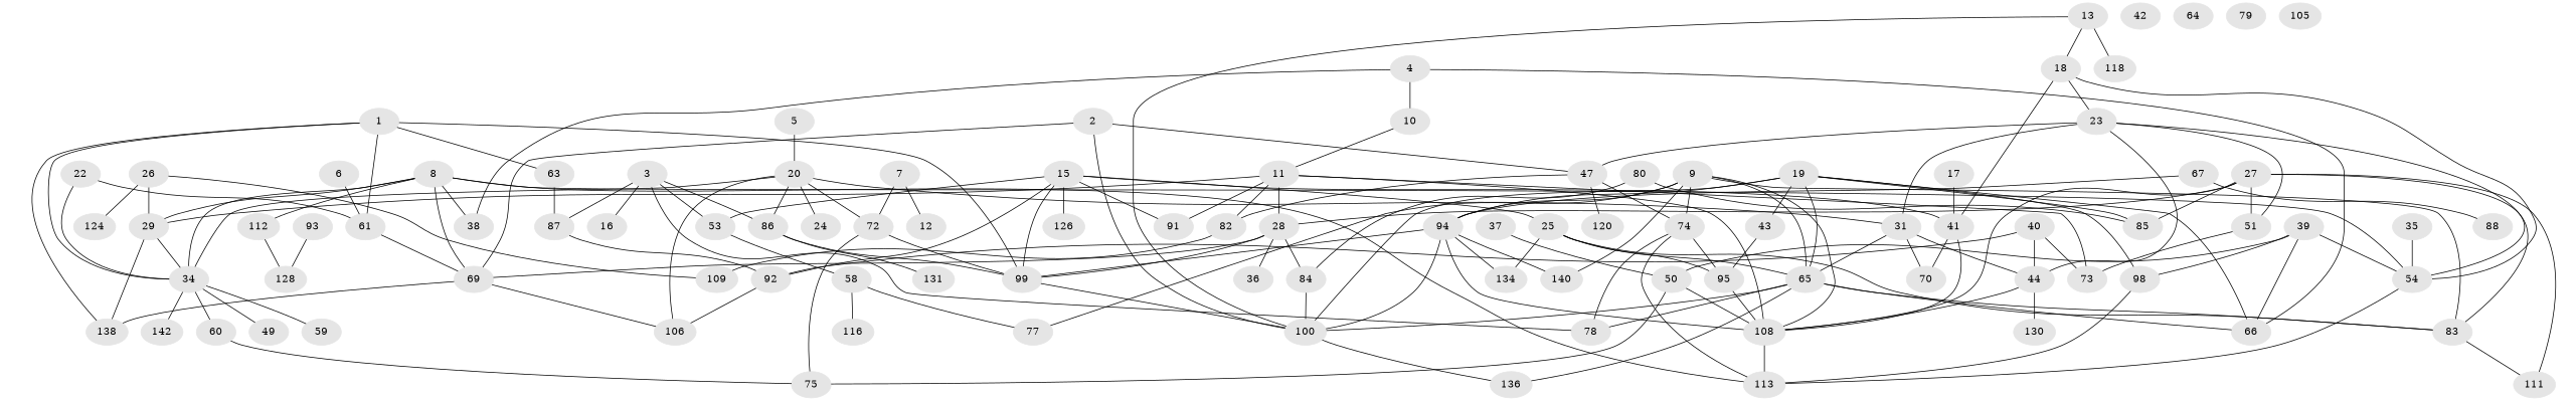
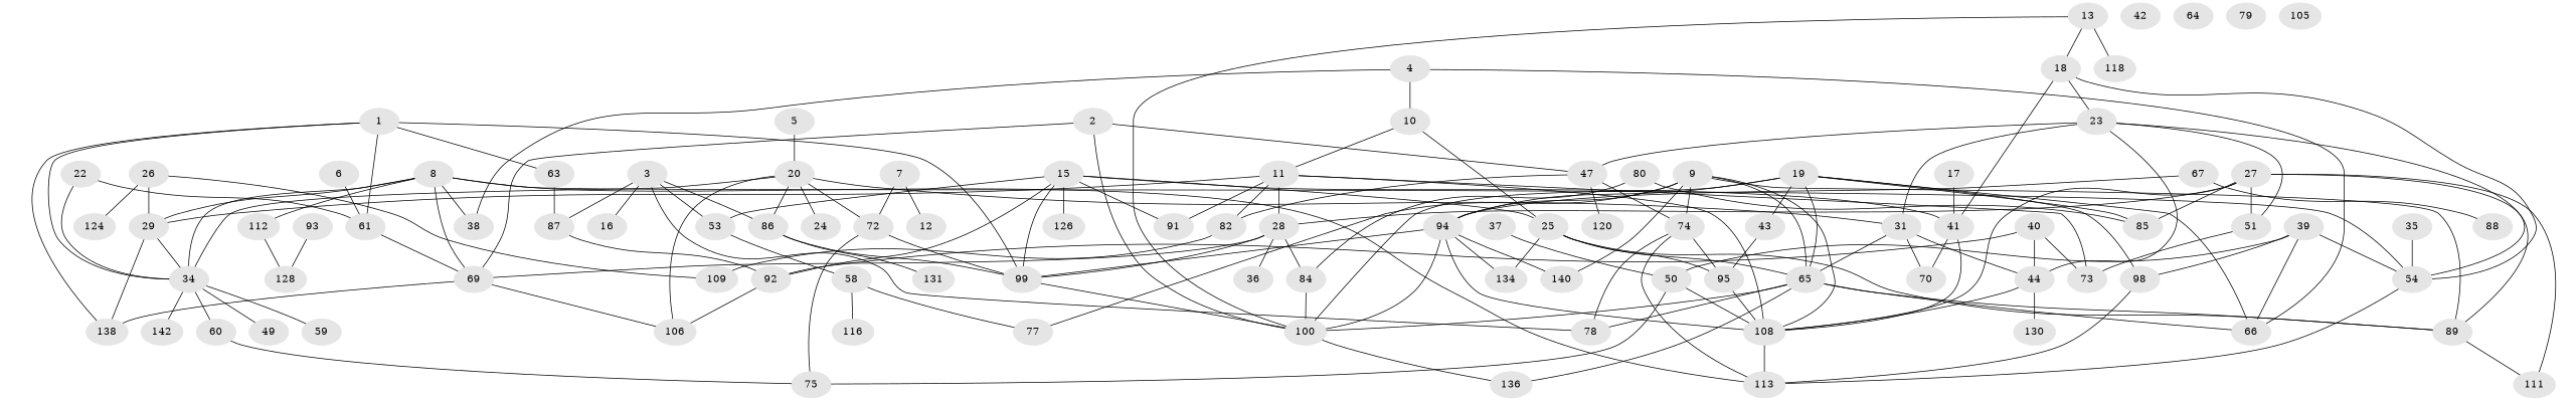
  graph {
    node [color=gray90 style=filled]
    1 [super="+56"]
    34 [super="+55"]
    61
    63
    99 [super="+123"]
    138
    49
    59 [super="+133"]
    60
    142
    69 [super="+76"]
    87
    100 [super="+137"]
    2 [super="+14"]
    47 [super="+143"]
    74 [super="+115"]
    82
    120
    106
    136
    3 [super="+103"]
    16
    53
    78 [super="+121"]
    86
    58 [super="+102"]
    131
    92 [super="+139"]
    4 [super="+132"]
    10 [super="+119"]
    38
    66 [super="+71"]
    11 [super="+30"]
    25 [super="+46"]
    20 [super="+33"]
    72 [super="+96"]
    24
    31 [super="+107"]
    5
    6
    7
    12
    75
    8 [super="+21"]
    29
    54 [super="+104"]
    112
    113
    128
    9 [super="+114"]
    65 [super="+141"]
    77
-   83 [super="+90"]
+   83 [super="+90" label=89]
    94 [super="+101"]
    108 [super="+125"]
    140
    95
    111
    134
    28 [super="+127"]
    73
    91
    36
    84 [super="+110"]
    109 [super="+129"]
    13 [super="+32"]
    18
    118
    41 [super="+97"]
    23 [super="+135"]
    15 [super="+62"]
    126
    70 [super="+117"]
    17
    44 [super="+52"]
    51
    19 [super="+35"]
    43 [super="+89"]
    85
    98
    22
    130
    26 [super="+57"]
    124
    27 [super="+48"]
    50 [super="+81"]
    37
    39
    40 [super="+68"]
    42
    n91 [label=35]
    116 [super="+122"]
    64
    67
    88
    79
    80
    93
    105
    1 -- 34
    1 -- 61
    1 -- 63
    1 -- 99
    1 -- 138
    34 -- 49
    34 -- 59
    34 -- 60
    34 -- 142
    61 -- 69
    63 -- 87
    99 -- 100
    60 -- 75
    69 -- 138
    69 -- 106
    87 -- 92
    100 -- 136
    2 -- 69
    2 -- 100
    2 -- 47
    47 -- 74
    47 -- 82
    47 -- 120
    74 -- 78
    74 -- 113
    74 -- 95
    82 -- 109
    3 -- 87
    3 -- 16
    3 -- 53
    3 -- 78
    3 -- 86
    53 -- 58
    86 -- 99
    86 -- 131
    58 -- 77
    58 -- 116
    92 -- 106
    4 -- 10
    4 -- 38
    4 -- 66
    10 -- 11
+   10 -- 25
    11 -- 82
    11 -- 29
    11 -- 108
    11 -- 28
    11 -- 73
    11 -- 91
    25 -- 65
    25 -- 83
    25 -- 95
    25 -- 134
    20 -- 34
    20 -- 106
    20 -- 86
    20 -- 72
    20 -- 24
    20 -- 31
    72 -- 99
    72 -- 75
    31 -- 65
    31 -- 70
    31 -- 44
    5 -- 20
    6 -- 61
    7 -- 72
    7 -- 12
    8 -- 34
    8 -- 69
    8 -- 38
    8 -- 29
    8 -- 54
    8 -- 112
    8 -- 113
    29 -- 34
    29 -- 138
    54 -- 113
    112 -- 128
    9 -- 74
    9 -- 65
    9 -- 77
    9 -- 83
    9 -- 94
    9 -- 108
    9 -- 140
    65 -- 100
    65 -- 136
    65 -- 78
    65 -- 66
    65 -- 83
    83 -- 111
    94 -- 99
    94 -- 100
    94 -- 108
    94 -- 140
    94 -- 134
    108 -- 113
    95 -- 108
    28 -- 99
    28 -- 69
    28 -- 36
    28 -- 84
    84 -- 100
    13 -- 100
    13 -- 18
    13 -- 118 [weight=2]
    18 -- 54
    18 -- 41
    18 -- 23
    41 -- 108
    41 -- 70
    23 -- 47
    23 -- 31
    23 -- 54
    23 -- 44
    23 -- 51
    15 -- 99
    15 -- 53
    15 -- 92
    15 -- 25
    15 -- 91
    15 -- 41
    15 -- 126
    17 -- 41
    44 -- 108
    44 -- 130
    51 -- 73
    19 -- 100
    19 -- 66
    19 -- 65
    19 -- 94 [weight=2]
    19 -- 43
    19 -- 85
    19 -- 98
    43 -- 95
    98 -- 113
    22 -- 34
    22 -- 61
    26 -- 29
    26 -- 109
    26 -- 124
    27 -- 83
    27 -- 108
    27 -- 111
    27 -- 28
    27 -- 51
    27 -- 85
    50 -- 75
    50 -- 108 [weight=2]
    37 -- 50
    39 -- 66
    39 -- 54
    39 -- 98
    39 -- 50
    40 -- 92
    40 -- 73
    40 -- 44
    n91 -- 54
    67 -- 94
    67 -- 88
    80 -- 84
    80 -- 85
    93 -- 128
  }
